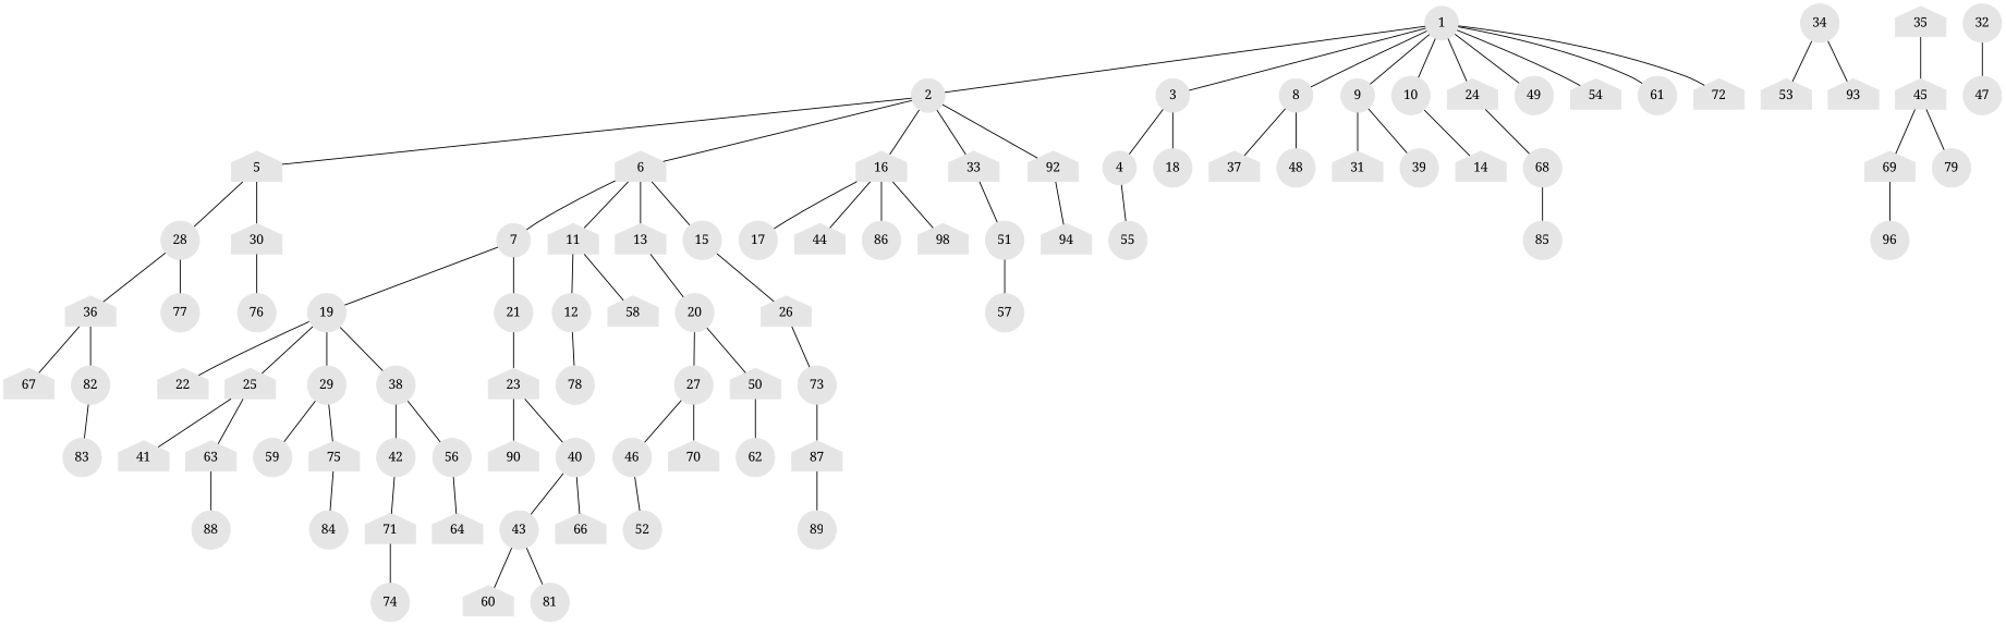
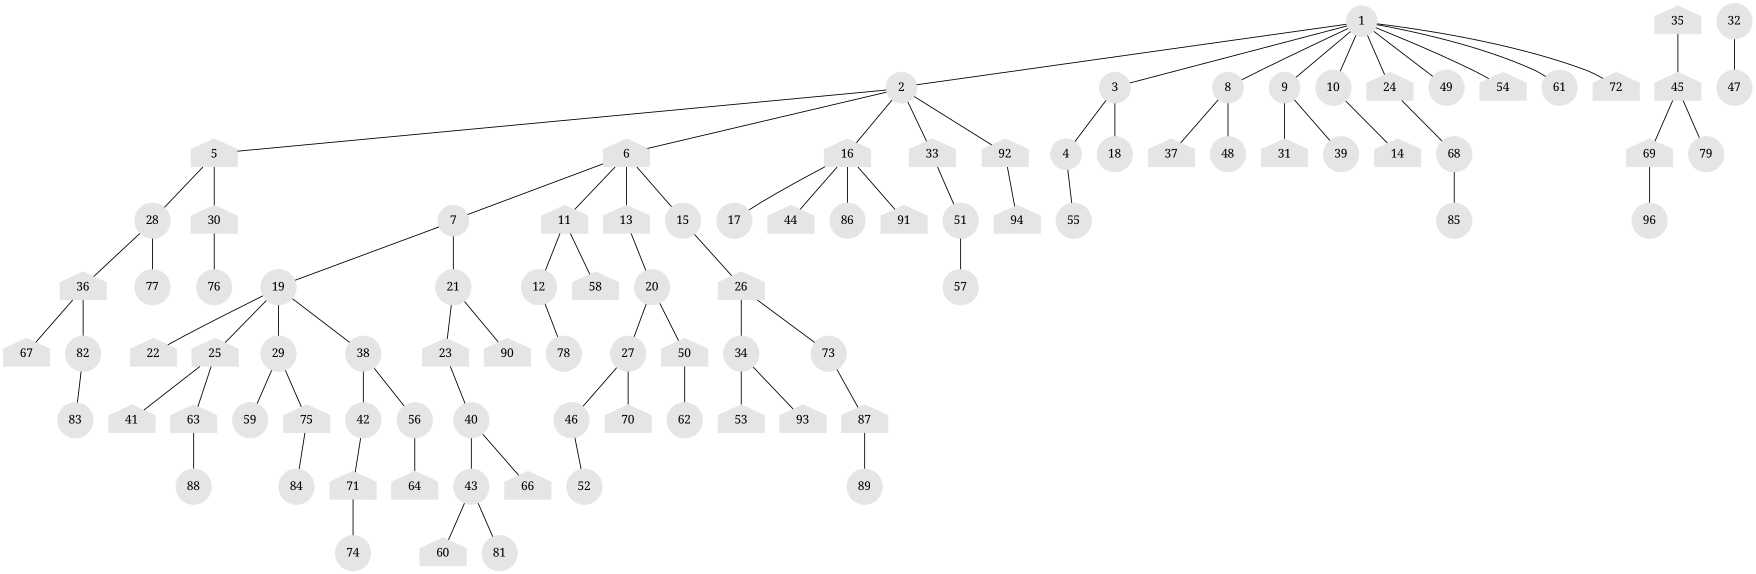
  graph {
    fontname="Noto Serif"
    node [color=gray90 fontname="Noto Serif" shape=circle style=filled]
    edge [fontname="Noto Serif"]
    1
    2
    3
    8
    9
    10
    24 [shape=house]
    49
    54 [shape=house]
    61
    72 [shape=house]
    5 [shape=house]
    6 [shape=house]
    16 [shape=house]
    33 [shape=house]
    92 [shape=house]
    4
    18
    37 [shape=house]
    48
    31 [shape=house]
    39
    14 [shape=house]
    68
    28
    30 [shape=house]
    7
    11 [shape=house]
    13 [shape=house]
    15
    17
    44 [shape=house]
    86
-   91 [shape=house label=98]
+   91 [shape=house]
    51
    94 [shape=house]
    55
    36 [shape=house]
    77
    76
    19
    21
    12
    58 [shape=house]
    20
    26 [shape=house]
    22 [shape=house]
    25 [shape=house]
    29
    38
    23 [shape=house]
    90 [shape=house]
    78
    27
    50 [shape=house]
    34
    73
    35 [shape=house]
    45 [shape=house]
    41 [shape=house]
    63 [shape=house]
    59
    75 [shape=house]
    42
    56
    46
    70 [shape=house]
    62
    40
    43
    66 [shape=house]
    85
    88
    32
    47
    53 [shape=house]
    93 [shape=house]
    87 [shape=house]
    52
    67 [shape=house]
    82
    84
    57
    69 [shape=house]
    79
    83
    71 [shape=house]
    64 [shape=house]
    60 [shape=house]
    81
    74
    n92 [label=96]
    89
    1 -- 2
    1 -- 3
    1 -- 8
    1 -- 9
    1 -- 10
    1 -- 24
    1 -- 49
    1 -- 54
    1 -- 61
    1 -- 72
    2 -- 5
    2 -- 6
    2 -- 16
    2 -- 33
    2 -- 92
    3 -- 4
    3 -- 18
    8 -- 37
    8 -- 48
    9 -- 31
    9 -- 39
    10 -- 14
    24 -- 68
    5 -- 28
    5 -- 30
    6 -- 7
    6 -- 11
    6 -- 13
    6 -- 15
    16 -- 17
    16 -- 44
    16 -- 86
    16 -- 91
    33 -- 51
    92 -- 94
    4 -- 55
    68 -- 85
    28 -- 36
    28 -- 77
    30 -- 76
    7 -- 19
    7 -- 21
    11 -- 12
    11 -- 58
    13 -- 20
    15 -- 26
    51 -- 57
    36 -- 67
    36 -- 82
    19 -- 22
    19 -- 25
    19 -- 29
    19 -- 38
    21 -- 23
-   23 -- 90
+   21 -- 90
    12 -- 78
    20 -- 27
    20 -- 50
+   26 -- 34
    26 -- 73
    25 -- 41
    25 -- 63
    29 -- 59
    29 -- 75
    38 -- 42
    38 -- 56
    23 -- 40
    27 -- 46
    27 -- 70
    50 -- 62
    34 -- 53
    34 -- 93
    73 -- 87
    35 -- 45
    45 -- 69
    45 -- 79
    63 -- 88
    75 -- 84
    42 -- 71
    56 -- 64
    46 -- 52
    40 -- 43
    40 -- 66
    43 -- 60
    43 -- 81
    32 -- 47
    87 -- 89
    82 -- 83
    69 -- n92
    71 -- 74
  }
